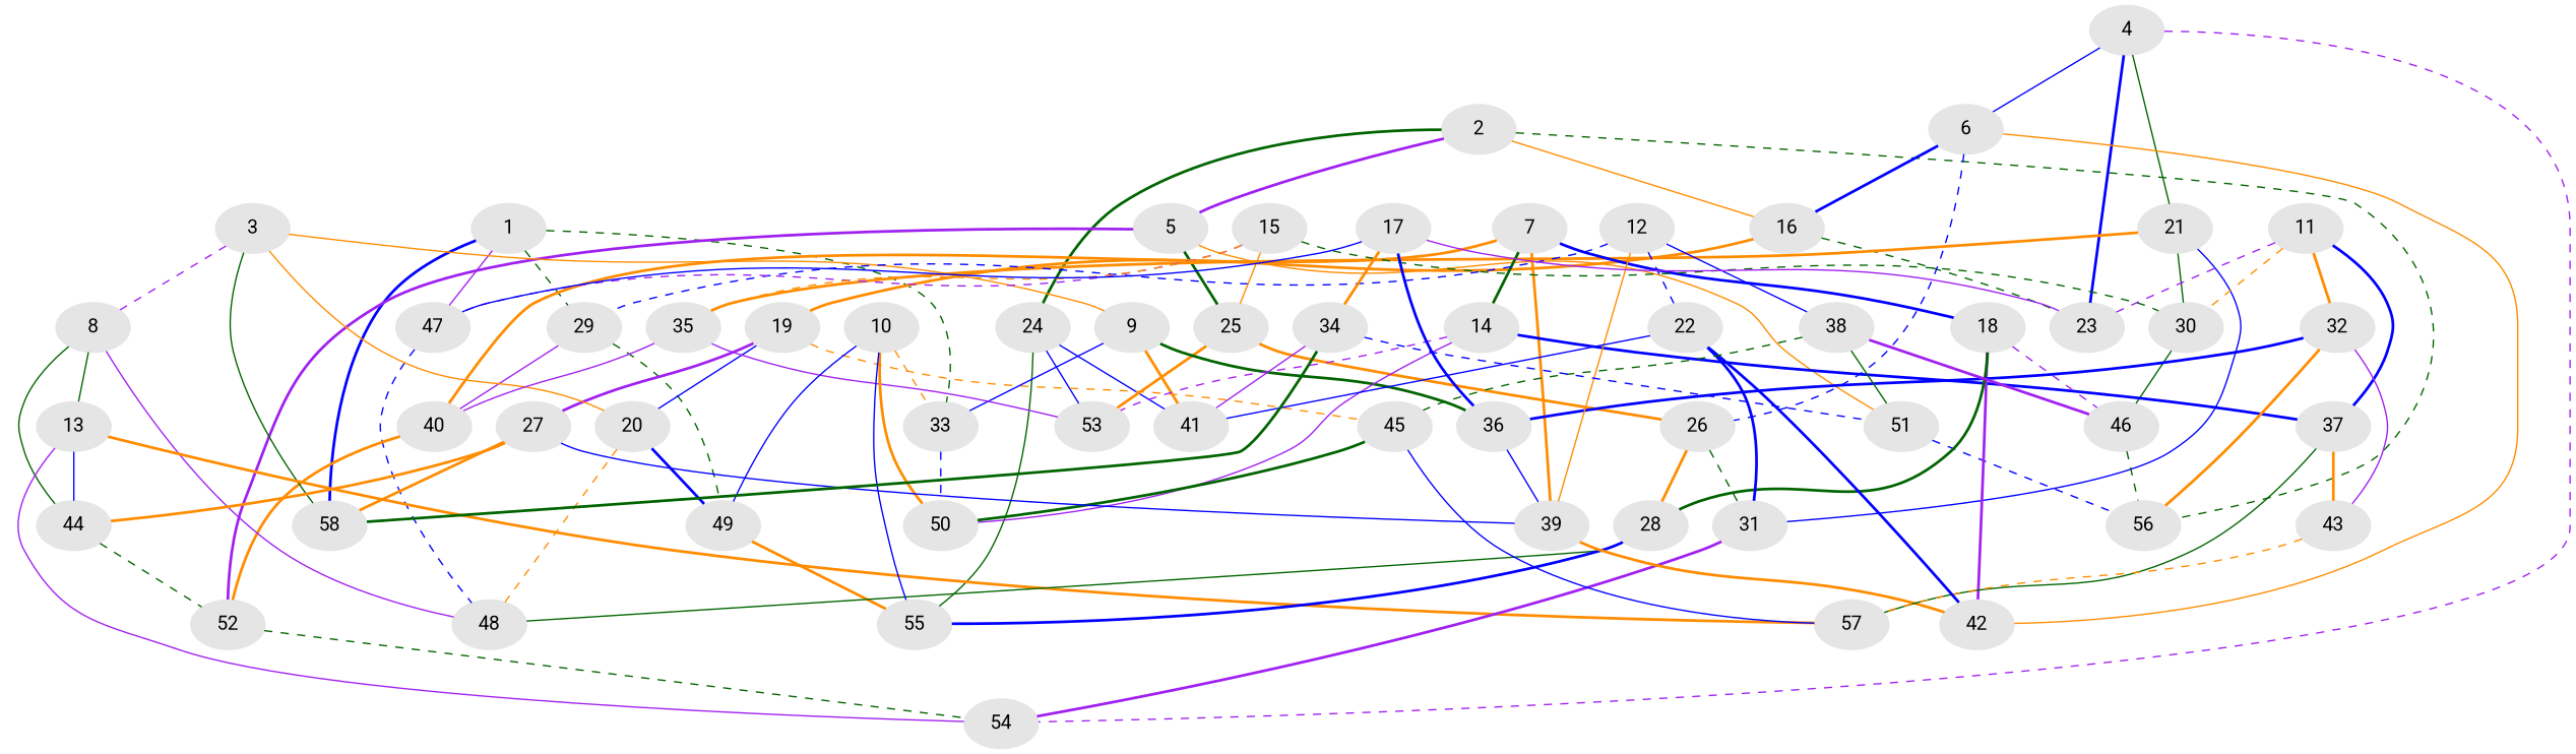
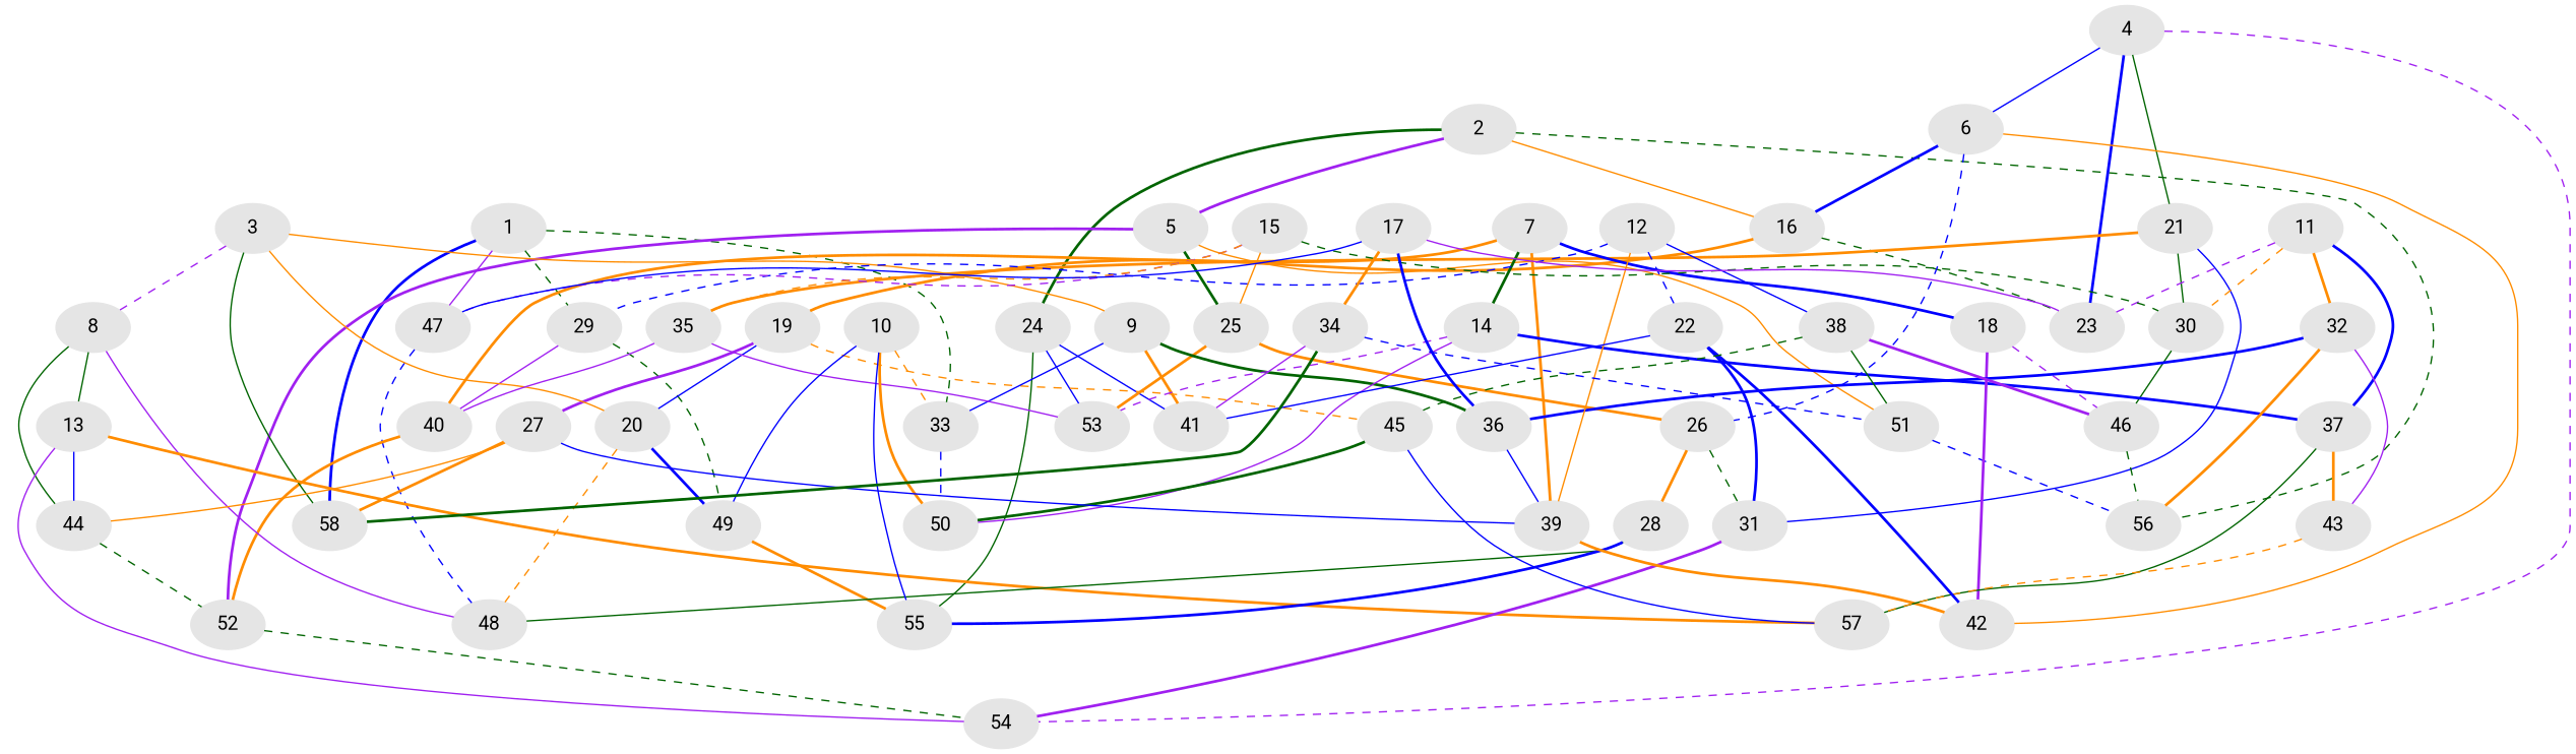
  graph {
    fontname=Roboto
    node [color=gray90 fontname=Roboto style=filled]
    edge [color=blue fontname=Roboto style=solid]
    1
    29
    33
    47
    58
    40
    49
    50
    48
    2
    5
    16
    24
    56
    25
    51
    52
    23
    19
    41
    55
    53
    3
    8
    9
    20
    13
    44
    36
    4
    6
    21
    54
    26
    42
    30
    35
    31
    28
    7
    14
    18
    39
    37
    46
    57
    10
    11
    32
    43
    12
    22
    38
    45
    15
    27
    17
    34
    1 -- 29 [color=darkgreen style=dashed]
    1 -- 33 [color=darkgreen style=dashed]
    1 -- 47 [color=purple]
    1 -- 58 [style=bold]
    29 -- 40 [color=purple]
    29 -- 49 [color=darkgreen style=dashed]
    33 -- 50 [style=dashed]
    47 -- 48 [style=dashed]
    40 -- 52 [color=darkorange style=bold]
    49 -- 55 [color=darkorange style=bold]
    2 -- 5 [color=purple style=bold]
    2 -- 16 [color=darkorange]
    2 -- 24 [color=darkgreen style=bold]
    2 -- 56 [color=darkgreen style=dashed]
    5 -- 25 [color=darkgreen style=bold]
    5 -- 51 [color=darkorange]
    5 -- 52 [color=purple style=bold]
    16 -- 23 [color=darkgreen style=dashed]
    16 -- 19 [color=darkorange style=bold]
    24 -- 41
    24 -- 55 [color=darkgreen]
    24 -- 53
    25 -- 53 [color=darkorange style=bold]
    25 -- 26 [color=darkorange style=bold]
    51 -- 56 [style=dashed]
    52 -- 54 [color=darkgreen style=dashed]
    19 -- 20
    19 -- 45 [color=darkorange style=dashed]
    19 -- 27 [color=purple style=bold]
    3 -- 58 [color=darkgreen]
    3 -- 8 [color=purple style=dashed]
    3 -- 9 [color=darkorange]
    3 -- 20 [color=darkorange]
    8 -- 48 [color=purple]
    8 -- 13 [color=darkgreen]
    8 -- 44 [color=darkgreen]
    9 -- 33
    9 -- 41 [color=darkorange style=bold]
    9 -- 36 [color=darkgreen style=bold]
    20 -- 49 [style=bold]
    20 -- 48 [color=darkorange style=dashed]
    13 -- 44
    13 -- 54 [color=purple]
    13 -- 57 [color=darkorange style=bold]
    44 -- 52 [color=darkgreen style=dashed]
    36 -- 39
    4 -- 23 [style=bold]
    4 -- 6
    4 -- 21 [color=darkgreen]
    4 -- 54 [color=purple style=dashed]
    6 -- 16 [style=bold]
    6 -- 26 [style=dashed]
    6 -- 42 [color=darkorange]
    21 -- 30 [color=darkgreen]
    21 -- 35 [color=darkorange style=bold]
    21 -- 31
    26 -- 31 [color=darkgreen style=dashed]
    26 -- 28 [color=darkorange style=bold]
    30 -- 46 [color=darkgreen]
    35 -- 40 [color=purple]
    35 -- 53 [color=purple]
    31 -- 54 [color=purple style=bold]
    28 -- 48 [color=darkgreen]
    28 -- 55 [style=bold]
    7 -- 40 [color=darkorange style=bold]
    7 -- 14 [color=darkgreen style=bold]
    7 -- 18 [style=bold]
    7 -- 39 [color=darkorange style=bold]
    14 -- 50 [color=purple]
    14 -- 53 [color=purple style=dashed]
    14 -- 37 [style=bold]
    18 -- 42 [color=purple style=bold]
-   18 -- 28 [color=darkgreen style=bold]
    18 -- 46 [color=purple style=dashed]
    39 -- 42 [color=darkorange style=bold]
    37 -- 57 [color=darkgreen]
    37 -- 43 [color=darkorange style=bold]
    46 -- 56 [color=darkgreen style=dashed]
    10 -- 33 [color=darkorange style=dashed]
    10 -- 49
    10 -- 50 [color=darkorange style=bold]
    10 -- 55
    11 -- 23 [color=purple style=dashed]
    11 -- 30 [color=darkorange style=dashed]
    11 -- 37 [style=bold]
    11 -- 32 [color=darkorange style=bold]
    32 -- 56 [color=darkorange style=bold]
    32 -- 36 [style=bold]
    32 -- 43 [color=purple]
    43 -- 57 [color=darkorange style=dashed]
    12 -- 29 [style=dashed]
    12 -- 39 [color=darkorange]
    12 -- 22 [style=dashed]
    12 -- 38
    22 -- 41
    22 -- 42 [style=bold]
    22 -- 31 [style=bold]
    38 -- 51 [color=darkgreen]
    38 -- 46 [color=purple style=bold]
    38 -- 45 [color=darkgreen style=dashed]
    45 -- 50 [color=darkgreen style=bold]
    45 -- 57
    15 -- 47 [color=purple style=dashed]
    15 -- 25 [color=darkorange]
    15 -- 30 [color=darkgreen style=dashed]
    15 -- 35 [color=darkorange style=dashed]
    27 -- 58 [color=darkorange style=bold]
-   27 -- 44 [color=darkorange style=bold]
+   27 -- 44 [color=darkorange]
    27 -- 39
    17 -- 47
    17 -- 23 [color=purple]
    17 -- 36 [style=bold]
    17 -- 34 [color=darkorange style=bold]
    34 -- 58 [color=darkgreen style=bold]
    34 -- 51 [style=dashed]
    34 -- 41 [color=purple]
  }
